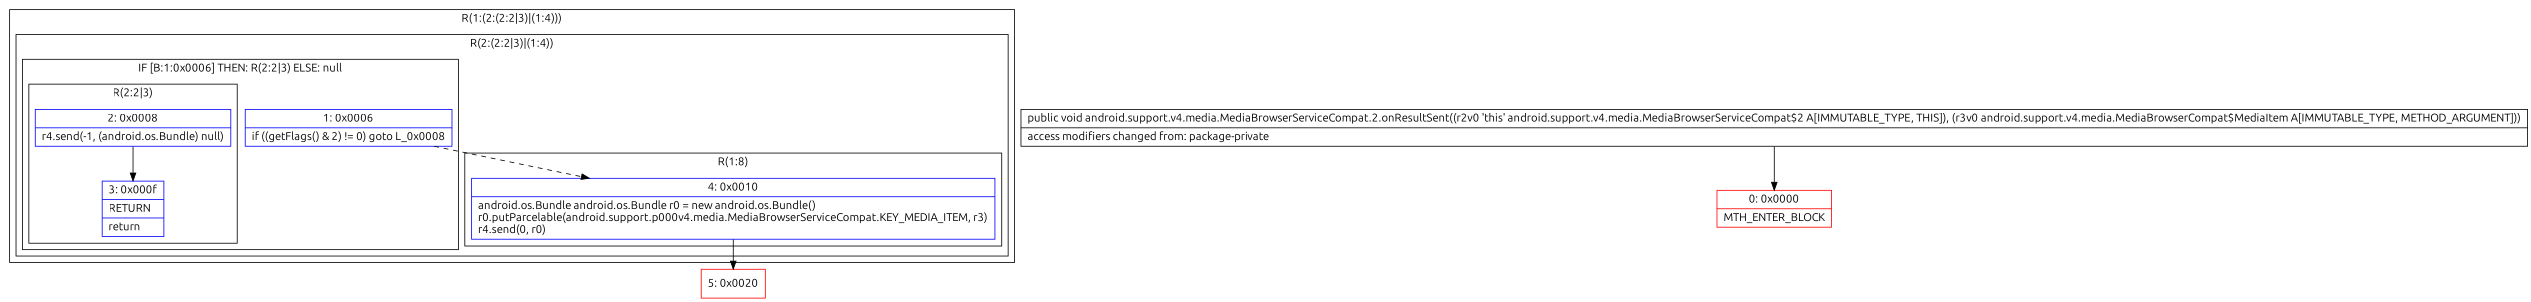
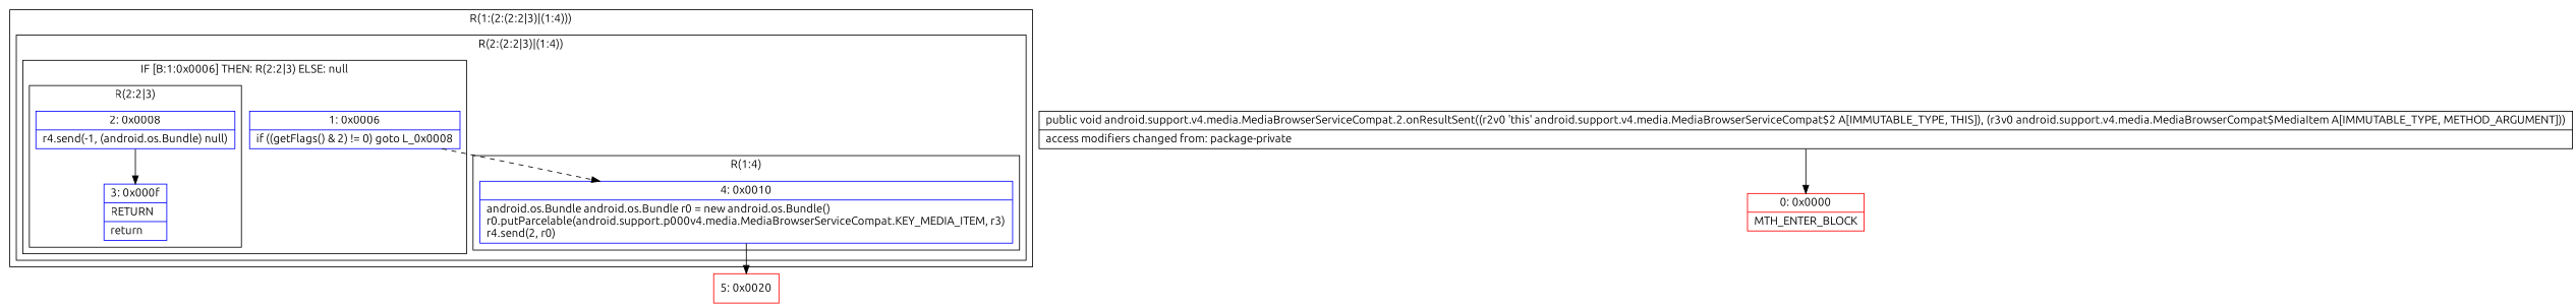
  digraph {
    fontname=Ubuntu
    node [color=blue fontname=Ubuntu shape=record]
    edge [fontname=Ubuntu]
    n1 [label="{2\:\ 0x0008|r4.send(\-1, (android.os.Bundle) null)\l}"]
    n2 [label="{3\:\ 0x000f|RETURN\l|return\l}"]
    n3 [label="{1\:\ 0x0006|if ((getFlags() & 2) != 0) goto L_0x0008\l}"]
-   n4 [label="{4\:\ 0x0010|android.os.Bundle android.os.Bundle r0 = new android.os.Bundle()\lr0.putParcelable(android.support.p000v4.media.MediaBrowserServiceCompat.KEY_MEDIA_ITEM, r3)\lr4.send(0, r0)\l}"]
+   n4 [label="{4\:\ 0x0010|android.os.Bundle android.os.Bundle r0 = new android.os.Bundle()\lr0.putParcelable(android.support.p000v4.media.MediaBrowserServiceCompat.KEY_MEDIA_ITEM, r3)\lr4.send(2, r0)\l}"]
    n5 [color=red label="{5\:\ 0x0020}"]
    n6 [color=red label="{0\:\ 0x0000|MTH_ENTER_BLOCK\l}"]
    n7 [label="{public void android.support.v4.media.MediaBrowserServiceCompat.2.onResultSent((r2v0 'this' android.support.v4.media.MediaBrowserServiceCompat$2 A[IMMUTABLE_TYPE, THIS]), (r3v0 android.support.v4.media.MediaBrowserCompat$MediaItem A[IMMUTABLE_TYPE, METHOD_ARGUMENT]))  | access modifiers changed from: package\-private\l}" color=""]
    subgraph cluster_1 {
      label="R(1:(2:(2:2|3)|(1:4)))"
      subgraph cluster_2 {
        label="R(2:(2:2|3)|(1:4))"
        subgraph cluster_3 {
          label="IF [B:1:0x0006] THEN: R(2:2|3) ELSE: null"
          n3
          subgraph cluster_4 {
            label="R(2:2|3)"
            n1
            n2
          }
        }
        subgraph cluster_5 {
-         label="R(1:8)"
+         label="R(1:4)"
          n4
        }
      }
    }
    n1 -> n2
    n3 -> n4 [style=dashed]
    n4 -> n5
    n7 -> n6
  }
